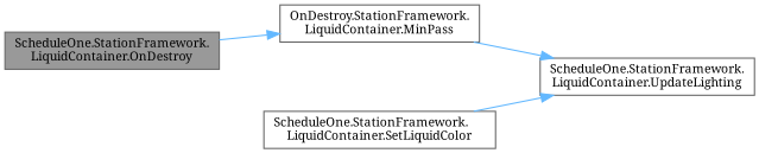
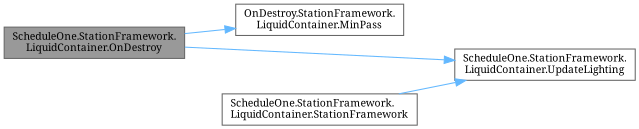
  digraph {
    fontname="Noto Serif"
    rankdir=LR
    node [color=grey40 fillcolor=white fontname="Noto Serif" fontsize=10 shape=box style=filled]
    edge [color=steelblue1 fontname="Noto Serif" fontsize=10 labelfontname=Helvetica labelfontsize=10 style=solid]
    n1 [color=gray40 fillcolor=grey60 fontcolor=black height=0.2 label="ScheduleOne.StationFramework.\lLiquidContainer.OnDestroy" width=0.4]
    n2 [height=0.2 label="OnDestroy.StationFramework.\lLiquidContainer.MinPass" width=0.4]
    n3 [height=0.2 label="ScheduleOne.StationFramework.\lLiquidContainer.UpdateLighting" width=0.4]
-   n4 [height=0.2 label="ScheduleOne.StationFramework.\lLiquidContainer.SetLiquidColor" width=0.4]
+   n4 [height=0.2 label="ScheduleOne.StationFramework.\lLiquidContainer.StationFramework" width=0.4]
    n1 -> n2
-   n2 -> n3
+   n1 -> n3
    n4 -> n3
  }
